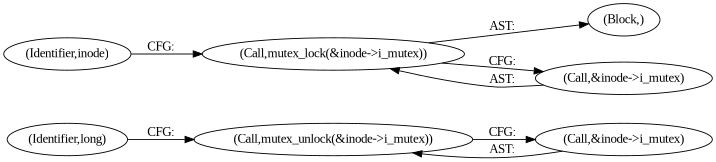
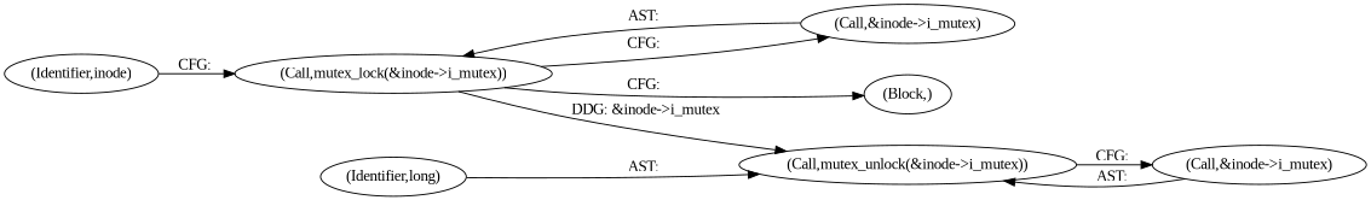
  digraph {
    fontname="Liberation Serif"
    rankdir=LR
    node [fontname="Liberation Serif"]
    edge [fontname="Liberation Serif"]
    n1 [label="(Call,mutex_unlock(&inode->i_mutex))"]
    n2 [label="(Call,&inode->i_mutex)"]
    n3 [label="(Block,)"]
    n4 [label="(Call,mutex_lock(&inode->i_mutex))"]
    n5 [label="(Call,&inode->i_mutex)"]
    n6 [label="(Identifier,long)"]
    n7 [label="(Identifier,inode)"]
    n1 -> n2 [label="CFG: "]
    n2 -> n1 [label="AST: "]
-   n4 -> n3 [label="AST: "]
+   n4 -> n1 [label="DDG: &inode->i_mutex"]
+   n4 -> n3 [label="CFG: "]
    n4 -> n5 [label="CFG: "]
    n5 -> n4 [label="AST: "]
-   n6 -> n1 [label="CFG: "]
+   n6 -> n1 [label="AST: "]
    n7 -> n4 [label="CFG: "]
  }
